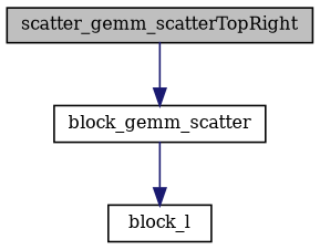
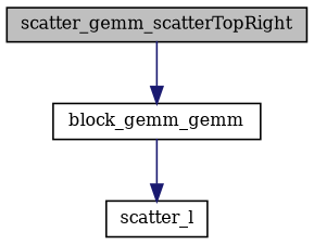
  digraph {
    fontname="DejaVu Serif"
    rankdir=TB
    node [color=black fillcolor=white fontname="DejaVu Serif" fontsize=10 shape=record style=filled]
    edge [color=midnightblue fontname="DejaVu Serif" fontsize=10 labelfontname=Helvetica labelfontsize=10 style=solid]
    n1 [fillcolor=grey75 fontcolor=black height=0.2 label=scatter_gemm_scatterTopRight width=0.4]
-   n2 [height=0.2 label=block_gemm_scatter width=0.4]
-   n3 [height=0.2 label=block_l width=0.4]
+   n2 [height=0.2 label=block_gemm_gemm width=0.4]
+   n3 [height=0.2 label=scatter_l width=0.4]
    n1 -> n2
    n2 -> n3
  }
